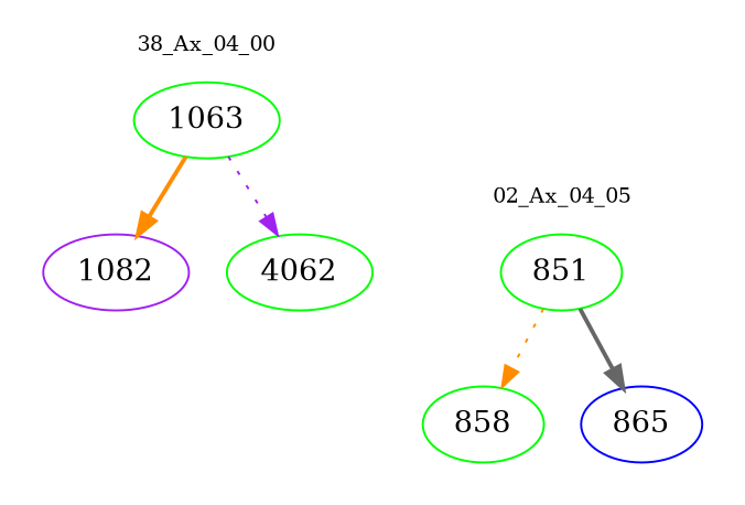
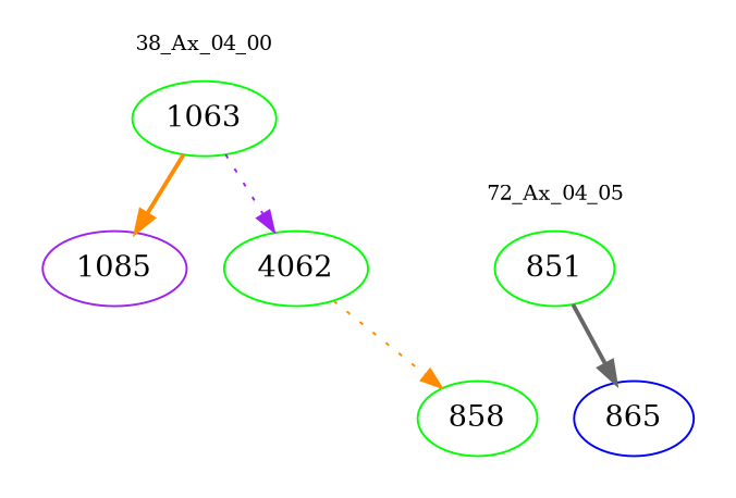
  digraph {
    node [color=green]
    edge [color=darkorange style=bold]
    n1 [label=1063]
-   n2 [color=purple label=1082]
+   n2 [color=purple label=1085]
    n3 [label=4062]
    n4 [label=851]
    n5 [color=blue label=865]
    n6 [label=858]
    subgraph cluster_1 {
      color=white
      fontsize=10
      label="38_Ax_04_00"
      n1
      n2
      n3
    }
    subgraph cluster_2 {
      color=white
      fontsize=10
-     label="02_Ax_04_05"
+     label="72_Ax_04_05"
      n4
      n5
      n6
    }
    n1 -> n2
    n1 -> n3 [color=purple style=dotted]
    n4 -> n5 [color=gray40]
-   n4 -> n6 [style=dotted]
+   n3 -> n6 [style=dotted]
  }
